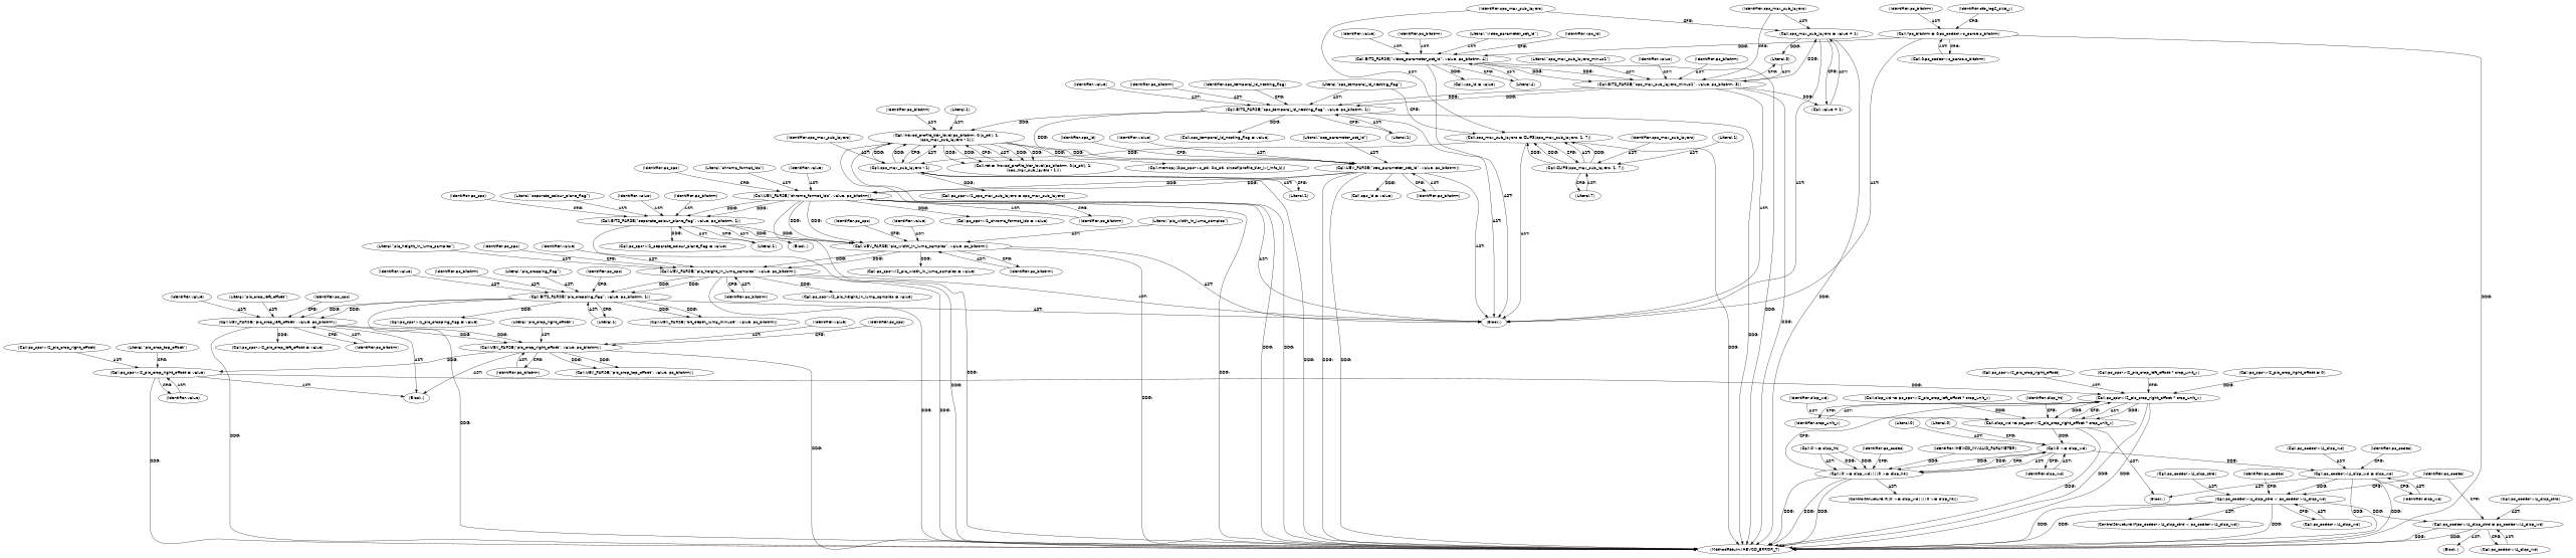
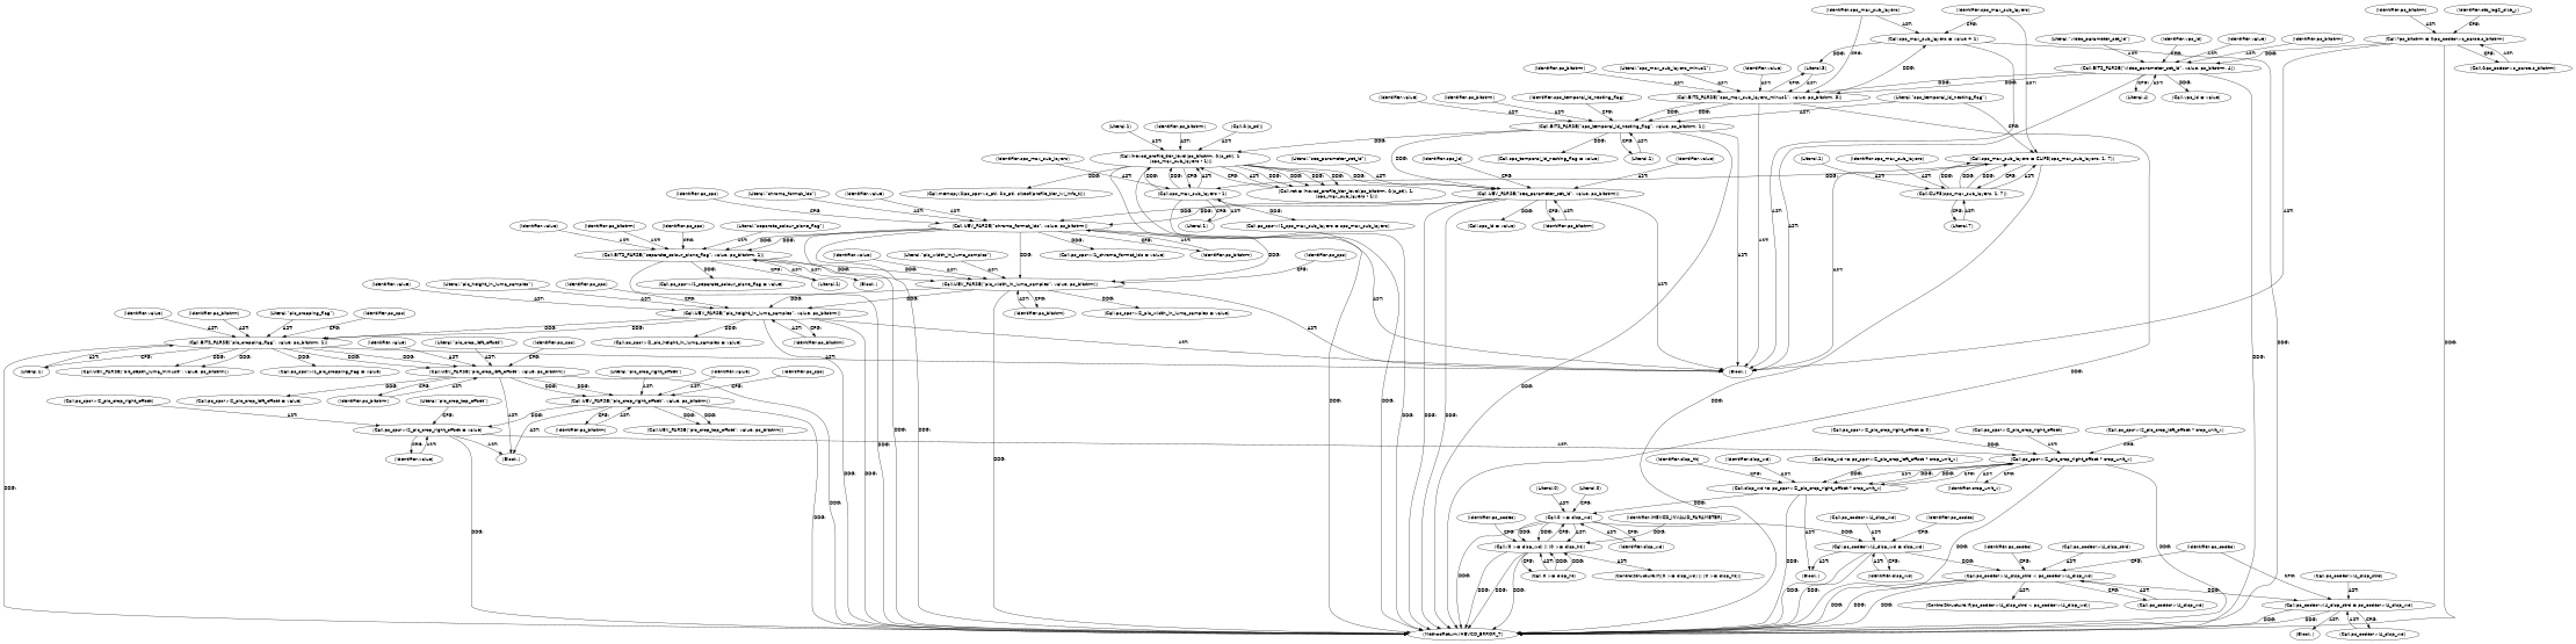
  digraph {
    fontname="DejaVu Sans"
    node [fontname="DejaVu Sans"]
    edge [fontname="DejaVu Sans"]
    n1 [label="(Call,ps_sps->i2_pic_crop_right_offset = value)"]
    n2 [label="(Call,ps_sps->i2_pic_crop_right_offset * crop_unit_x)"]
    n3 [label="(Identifier,value)"]
    n4 [label="(MethodReturn,IHEVCD_ERROR_T)"]
    n5 [label="(Block,)"]
    n6 [label="(Call,disp_wd -= ps_sps->i2_pic_crop_right_offset * crop_unit_x)"]
    n7 [label="(Identifier,crop_unit_x)"]
    n8 [label="(Call,UEV_PARSE(\"pic_crop_right_offset\", value, ps_bitstrm))"]
    n9 [label="(Identifier,ps_bitstrm)"]
    n10 [label="(Call,UEV_PARSE(\"pic_crop_top_offset\", value, ps_bitstrm))"]
    n11 [label="(Call,UEV_PARSE(\"pic_crop_left_offset\", value, ps_bitstrm))"]
    n12 [label="(Call,ps_sps->i2_pic_crop_left_offset = value)"]
    n13 [label="(Identifier,ps_bitstrm)"]
    n14 [label="(Call,BITS_PARSE(\"pic_cropping_flag\", value, ps_bitstrm, 1))"]
    n15 [label="(Call,UEV_PARSE(\"bit_depth_luma_minus8\", value, ps_bitstrm))"]
    n16 [label="(Call,ps_sps->i1_pic_cropping_flag = value)"]
    n17 [label="(Literal,1)"]
    n18 [label="(Block,)"]
    n19 [label="(Call,UEV_PARSE(\"pic_height_in_luma_samples\", value, ps_bitstrm))"]
    n20 [label="(Identifier,ps_bitstrm)"]
    n21 [label="(Call,ps_sps->i2_pic_height_in_luma_samples = value)"]
    n22 [label="(Call,UEV_PARSE(\"pic_width_in_luma_samples\", value, ps_bitstrm))"]
    n23 [label="(Identifier,ps_bitstrm)"]
    n24 [label="(Call,ps_sps->i2_pic_width_in_luma_samples = value)"]
    n25 [label="(Call,UEV_PARSE(\"chroma_format_idc\", value, ps_bitstrm))"]
    n26 [label="(Call,BITS_PARSE(\"separate_colour_plane_flag\", value, ps_bitstrm, 1))"]
    n27 [label="(Call,ps_sps->i1_chroma_format_idc = value)"]
    n28 [label="(Identifier,ps_bitstrm)"]
    n29 [label="(Call,ps_sps->i1_separate_colour_plane_flag = value)"]
    n30 [label="(Literal,1)"]
    n31 [label="(Block,)"]
    n32 [label="(Call,UEV_PARSE(\"seq_parameter_set_id\", value, ps_bitstrm))"]
    n33 [label="(Call,sps_id = value)"]
    n34 [label="(Identifier,ps_bitstrm)"]
    n35 [label="(Call,BITS_PARSE(\"sps_temporal_id_nesting_flag\", value, ps_bitstrm, 1))"]
    n36 [label="(Call,ihevcd_profile_tier_level(ps_bitstrm, &(s_ptl), 1,\n (sps_max_sub_layers - 1)))"]
    n37 [label="(Call,sps_temporal_id_nesting_flag = value)"]
    n38 [label="(Literal,1)"]
    n39 [label="(Call,sps_max_sub_layers - 1)"]
    n40 [label="(Call,ret = ihevcd_profile_tier_level(ps_bitstrm, &(s_ptl), 1,\n (sps_max_sub_layers - 1)))"]
    n41 [label="(Call,memcpy(&ps_sps->s_ptl, &s_ptl, sizeof(profile_tier_lvl_info_t)))"]
    n42 [label="(Call,BITS_PARSE(\"sps_max_sub_layers_minus1\", value, ps_bitstrm, 3))"]
    n43 [label="(Call,sps_max_sub_layers = value + 1)"]
-   n44 [label="(Call,value + 1)"]
    n45 [label="(Literal,3)"]
    n46 [label="(Call,BITS_PARSE(\"video_parameter_set_id\", value, ps_bitstrm, 4))"]
    n47 [label="(Call,vps_id = value)"]
    n48 [label="(Literal,4)"]
    n49 [label="(Call,*ps_bitstrm = &ps_codec->s_parse.s_bitstrm)"]
    n50 [label="(Call,&ps_codec->s_parse.s_bitstrm)"]
    n51 [label="(Literal,1)"]
    n52 [label="(Call,ps_sps->i1_sps_max_sub_layers = sps_max_sub_layers)"]
    n53 [label="(Call,sps_max_sub_layers = CLIP3(sps_max_sub_layers, 1, 7))"]
    n54 [label="(Call,CLIP3(sps_max_sub_layers, 1, 7))"]
    n55 [label="(Literal,7)"]
    n56 [label="(Call,0 >= disp_wd)"]
    n57 [label="(Block,)"]
    n58 [label="(Call,(0 >= disp_wd) || (0 >= disp_ht))"]
    n59 [label="(Call,ps_codec->i4_disp_wd = disp_wd)"]
    n60 [label="(Identifier,disp_wd)"]
    n61 [label="(Call,0 >= disp_ht)"]
    n62 [label="(ControlStructure,if((0 >= disp_wd) || (0 >= disp_ht)))"]
    n63 [label="(Call,ps_codec->i4_disp_strd < ps_codec->i4_disp_wd)"]
    n64 [label="(Identifier,disp_wd)"]
    n65 [label="(Call,ps_codec->i4_disp_strd = ps_codec->i4_disp_wd)"]
    n66 [label="(Call,ps_codec->i4_disp_wd)"]
    n67 [label="(ControlStructure,if(ps_codec->i4_disp_strd < ps_codec->i4_disp_wd))"]
    n68 [label="(Call,ps_codec->i4_disp_wd)"]
    n69 [label="(Block,)"]
    n70 [label="(Call,ps_codec->i4_disp_strd)"]
    n71 [label="(Identifier,value)"]
    n72 [label="(Identifier,sps_id)"]
    n73 [label="(Literal,\"sps_max_sub_layers_minus1\")"]
+   n74 [label="(Call,&(s_ptl))"]
    n75 [label="(Identifier,ps_sps)"]
    n76 [label="(Call,ps_sps->i2_pic_crop_left_offset * crop_unit_x)"]
    n77 [label="(Identifier,value)"]
    n78 [label="(Identifier,value)"]
    n79 [label="(Identifier,value)"]
    n80 [label="(Identifier,ps_sps)"]
    n81 [label="(Identifier,ps_codec)"]
    n82 [label="(Call,ps_sps->i2_pic_crop_right_offset)"]
    n83 [label="(Identifier,ps_bitstrm)"]
    n84 [label="(Literal,\"video_parameter_set_id\")"]
    n85 [label="(Identifier,value)"]
    n86 [label="(Literal,\"pic_crop_right_offset\")"]
    n87 [label="(Identifier,sps_max_sub_layers)"]
    n88 [label="(Identifier,disp_wd)"]
    n89 [label="(Literal,\"chroma_format_idc\")"]
    n90 [label="(Call,ps_sps->i2_pic_crop_right_offset = 0)"]
    n91 [label="(Identifier,ps_sps)"]
    n92 [label="(Identifier,value)"]
    n93 [label="(Identifier,ps_codec)"]
    n94 [label="(Identifier,value)"]
    n95 [label="(Identifier,value)"]
    n96 [label="(Identifier,ps_bitstrm)"]
    n97 [label="(Literal,1)"]
    n98 [label="(Identifier,sps_temporal_id_nesting_flag)"]
    n99 [label="(Call,ps_codec->i4_disp_wd)"]
    n100 [label="(Identifier,ps_bitstrm)"]
    n101 [label="(Literal,1)"]
    n102 [label="(Identifier,ps_bitstrm)"]
    n103 [label="(Identifier,value)"]
    n104 [label="(Call,disp_wd -= ps_sps->i2_pic_crop_left_offset * crop_unit_x)"]
    n105 [label="(Literal,\"seq_parameter_set_id\")"]
    n106 [label="(Literal,\"pic_width_in_luma_samples\")"]
    n107 [label="(Identifier,sps_max_sub_layers)"]
    n108 [label="(Identifier,vps_id)"]
    n109 [label="(Literal,\"pic_height_in_luma_samples\")"]
    n110 [label="(Literal,\"sps_temporal_id_nesting_flag\")"]
    n111 [label="(Identifier,ps_bitstrm)"]
    n112 [label="(Identifier,ps_bitstrm)"]
    n113 [label="(Identifier,value)"]
    n114 [label="(Literal,0)"]
    n115 [label="(Identifier,ps_bitstrm)"]
    n116 [label="(Literal,\"pic_cropping_flag\")"]
    n117 [label="(Identifier,sps_max_sub_layers)"]
    n118 [label="(Identifier,ps_codec)"]
    n119 [label="(Identifier,IHEVCD_INVALID_PARAMETER)"]
    n120 [label="(Literal,\"pic_crop_left_offset\")"]
    n121 [label="(Identifier,ps_codec)"]
    n122 [label="(Literal,0)"]
    n123 [label="(Literal,\"pic_crop_top_offset\")"]
    n124 [label="(Identifier,sps_max_sub_layers)"]
    n125 [label="(Identifier,ps_sps)"]
    n126 [label="(Identifier,ps_sps)"]
    n127 [label="(Call,ps_codec->i4_disp_strd)"]
    n128 [label="(Literal,\"separate_colour_plane_flag\")"]
    n129 [label="(Identifier,ps_sps)"]
    n130 [label="(Identifier,value)"]
    n131 [label="(Identifier,ps_sps)"]
    n132 [label="(Identifier,ctb_log2_size_y)"]
    n133 [label="(Call,ps_sps->i2_pic_crop_right_offset)"]
    n134 [label="(Identifier,disp_ht)"]
-   n1 -> n2 [label="DDG: "]
+   n1 -> n2 [label="AST: "]
    n1 -> n3 [label="CFG: "]
    n1 -> n4 [label="DDG: "]
    n1 -> n5 [label="AST: "]
    n2 -> n4 [label="DDG: "]
    n2 -> n4 [label="DDG: "]
    n2 -> n6 [label="AST: "]
    n2 -> n6 [label="DDG: "]
    n2 -> n6 [label="DDG: "]
    n2 -> n7 [label="CFG: "]
    n3 -> n1 [label="AST: "]
    n6 -> n2 [label="CFG: "]
    n6 -> n4 [label="DDG: "]
    n6 -> n56 [label="DDG: "]
    n6 -> n57 [label="AST: "]
    n7 -> n2 [label="AST: "]
    n8 -> n1 [label="DDG: "]
    n8 -> n4 [label="DDG: "]
    n8 -> n5 [label="AST: "]
    n8 -> n9 [label="CFG: "]
    n8 -> n10 [label="DDG: "]
    n8 -> n10 [label="DDG: "]
    n9 -> n8 [label="AST: "]
    n11 -> n4 [label="DDG: "]
    n11 -> n5 [label="AST: "]
    n11 -> n8 [label="DDG: "]
    n11 -> n8 [label="DDG: "]
    n11 -> n12 [label="DDG: "]
    n11 -> n13 [label="CFG: "]
    n13 -> n11 [label="AST: "]
    n14 -> n4 [label="DDG: "]
    n14 -> n11 [label="DDG: "]
    n14 -> n11 [label="DDG: "]
    n14 -> n15 [label="DDG: "]
    n14 -> n15 [label="DDG: "]
    n14 -> n16 [label="DDG: "]
    n14 -> n17 [label="CFG: "]
    n14 -> n18 [label="AST: "]
    n17 -> n14 [label="AST: "]
    n19 -> n4 [label="DDG: "]
    n19 -> n4 [label="DDG: "]
    n19 -> n14 [label="DDG: "]
    n19 -> n14 [label="DDG: "]
    n19 -> n18 [label="AST: "]
    n19 -> n20 [label="CFG: "]
    n19 -> n21 [label="DDG: "]
    n20 -> n19 [label="AST: "]
    n22 -> n4 [label="DDG: "]
    n22 -> n18 [label="AST: "]
    n22 -> n19 [label="DDG: "]
    n22 -> n19 [label="DDG: "]
    n22 -> n23 [label="CFG: "]
    n22 -> n24 [label="DDG: "]
    n23 -> n22 [label="AST: "]
    n25 -> n4 [label="DDG: "]
    n25 -> n4 [label="DDG: "]
    n25 -> n18 [label="AST: "]
    n25 -> n22 [label="DDG: "]
    n25 -> n22 [label="DDG: "]
    n25 -> n26 [label="DDG: "]
    n25 -> n26 [label="DDG: "]
    n25 -> n27 [label="DDG: "]
    n25 -> n28 [label="CFG: "]
    n26 -> n4 [label="DDG: "]
    n26 -> n22 [label="DDG: "]
    n26 -> n22 [label="DDG: "]
    n26 -> n29 [label="DDG: "]
    n26 -> n30 [label="CFG: "]
    n26 -> n31 [label="AST: "]
    n28 -> n25 [label="AST: "]
    n30 -> n26 [label="AST: "]
    n32 -> n4 [label="DDG: "]
    n32 -> n4 [label="DDG: "]
    n32 -> n18 [label="AST: "]
    n32 -> n25 [label="DDG: "]
    n32 -> n25 [label="DDG: "]
    n32 -> n33 [label="DDG: "]
    n32 -> n34 [label="CFG: "]
    n34 -> n32 [label="AST: "]
    n35 -> n4 [label="DDG: "]
    n35 -> n18 [label="AST: "]
    n35 -> n32 [label="DDG: "]
    n35 -> n36 [label="DDG: "]
    n35 -> n37 [label="DDG: "]
    n35 -> n38 [label="CFG: "]
    n36 -> n4 [label="DDG: "]
    n36 -> n4 [label="DDG: "]
    n36 -> n32 [label="DDG: "]
    n36 -> n39 [label="CFG: "]
    n36 -> n40 [label="AST: "]
    n36 -> n40 [label="DDG: "]
    n36 -> n40 [label="DDG: "]
    n36 -> n40 [label="DDG: "]
    n36 -> n40 [label="DDG: "]
    n36 -> n41 [label="DDG: "]
    n38 -> n35 [label="AST: "]
    n39 -> n4 [label="DDG: "]
    n39 -> n36 [label="AST: "]
    n39 -> n36 [label="DDG: "]
    n39 -> n36 [label="DDG: "]
    n39 -> n51 [label="CFG: "]
    n39 -> n52 [label="DDG: "]
    n40 -> n36 [label="CFG: "]
    n42 -> n4 [label="DDG: "]
    n42 -> n18 [label="AST: "]
    n42 -> n35 [label="DDG: "]
    n42 -> n35 [label="DDG: "]
    n42 -> n43 [label="DDG: "]
-   n42 -> n44 [label="DDG: "]
    n42 -> n45 [label="CFG: "]
    n43 -> n4 [label="DDG: "]
    n43 -> n18 [label="AST: "]
-   n43 -> n44 [label="CFG: "]
    n43 -> n45 [label="DDG: "]
-   n44 -> n43 [label="AST: "]
    n45 -> n42 [label="AST: "]
    n46 -> n4 [label="DDG: "]
    n46 -> n18 [label="AST: "]
    n46 -> n42 [label="DDG: "]
    n46 -> n42 [label="DDG: "]
    n46 -> n47 [label="DDG: "]
    n46 -> n48 [label="CFG: "]
    n48 -> n46 [label="AST: "]
    n49 -> n4 [label="DDG: "]
    n49 -> n18 [label="AST: "]
    n49 -> n46 [label="DDG: "]
    n49 -> n50 [label="CFG: "]
    n50 -> n49 [label="AST: "]
    n51 -> n39 [label="AST: "]
    n53 -> n4 [label="DDG: "]
    n53 -> n18 [label="AST: "]
    n53 -> n39 [label="DDG: "]
    n53 -> n54 [label="CFG: "]
    n54 -> n53 [label="AST: "]
    n54 -> n53 [label="DDG: "]
    n54 -> n53 [label="DDG: "]
    n54 -> n53 [label="DDG: "]
    n54 -> n55 [label="CFG: "]
    n55 -> n54 [label="AST: "]
+   n56 -> n4 [label="DDG: "]
    n56 -> n58 [label="AST: "]
    n56 -> n58 [label="DDG: "]
    n56 -> n58 [label="DDG: "]
    n56 -> n59 [label="DDG: "]
    n56 -> n60 [label="CFG: "]
    n58 -> n4 [label="DDG: "]
    n58 -> n4 [label="DDG: "]
    n58 -> n4 [label="DDG: "]
    n58 -> n56 [label="CFG: "]
-   n58 -> n2 [label="CFG: "]
+   n58 -> n61 [label="CFG: "]
    n58 -> n62 [label="AST: "]
    n59 -> n4 [label="DDG: "]
    n59 -> n4 [label="DDG: "]
    n59 -> n57 [label="AST: "]
    n59 -> n63 [label="DDG: "]
    n59 -> n64 [label="CFG: "]
    n60 -> n56 [label="AST: "]
    n61 -> n58 [label="AST: "]
    n61 -> n58 [label="DDG: "]
    n61 -> n58 [label="DDG: "]
    n63 -> n4 [label="DDG: "]
    n63 -> n4 [label="DDG: "]
    n63 -> n4 [label="DDG: "]
    n63 -> n65 [label="DDG: "]
    n63 -> n66 [label="CFG: "]
    n63 -> n67 [label="AST: "]
    n64 -> n59 [label="AST: "]
    n65 -> n4 [label="DDG: "]
    n65 -> n4 [label="DDG: "]
    n65 -> n68 [label="CFG: "]
    n65 -> n69 [label="AST: "]
    n66 -> n63 [label="AST: "]
    n68 -> n65 [label="AST: "]
    n70 -> n65 [label="AST: "]
    n71 -> n35 [label="AST: "]
    n72 -> n32 [label="CFG: "]
    n73 -> n42 [label="AST: "]
+   n74 -> n36 [label="AST: "]
    n75 -> n19 [label="CFG: "]
    n76 -> n2 [label="CFG: "]
    n77 -> n42 [label="AST: "]
    n78 -> n11 [label="AST: "]
    n79 -> n19 [label="AST: "]
    n80 -> n25 [label="CFG: "]
    n81 -> n58 [label="CFG: "]
    n82 -> n1 [label="AST: "]
    n83 -> n46 [label="AST: "]
    n84 -> n46 [label="AST: "]
    n85 -> n14 [label="AST: "]
    n86 -> n8 [label="AST: "]
    n87 -> n54 [label="AST: "]
    n88 -> n6 [label="AST: "]
    n89 -> n25 [label="AST: "]
    n90 -> n2 [label="DDG: "]
    n91 -> n22 [label="CFG: "]
    n92 -> n26 [label="AST: "]
    n93 -> n63 [label="CFG: "]
    n93 -> n65 [label="CFG: "]
    n94 -> n8 [label="AST: "]
    n95 -> n32 [label="AST: "]
    n96 -> n35 [label="AST: "]
    n97 -> n54 [label="AST: "]
    n98 -> n35 [label="CFG: "]
    n99 -> n59 [label="AST: "]
    n100 -> n49 [label="AST: "]
    n101 -> n36 [label="AST: "]
    n102 -> n36 [label="AST: "]
    n103 -> n22 [label="AST: "]
    n104 -> n6 [label="DDG: "]
    n105 -> n32 [label="AST: "]
    n106 -> n22 [label="AST: "]
    n107 -> n39 [label="AST: "]
    n108 -> n46 [label="CFG: "]
    n109 -> n19 [label="AST: "]
    n110 -> n35 [label="AST: "]
    n110 -> n53 [label="CFG: "]
    n111 -> n26 [label="AST: "]
    n112 -> n14 [label="AST: "]
    n113 -> n46 [label="AST: "]
    n114 -> n56 [label="CFG: "]
    n115 -> n42 [label="AST: "]
    n116 -> n14 [label="AST: "]
    n117 -> n43 [label="CFG: "]
    n117 -> n53 [label="AST: "]
    n118 -> n59 [label="CFG: "]
    n119 -> n58 [label="DDG: "]
    n120 -> n11 [label="AST: "]
    n121 -> n63 [label="CFG: "]
    n122 -> n56 [label="AST: "]
    n123 -> n1 [label="CFG: "]
    n124 -> n42 [label="CFG: "]
    n124 -> n43 [label="AST: "]
    n125 -> n26 [label="CFG: "]
    n126 -> n14 [label="CFG: "]
    n127 -> n63 [label="AST: "]
    n128 -> n26 [label="AST: "]
    n129 -> n11 [label="CFG: "]
    n130 -> n25 [label="AST: "]
    n131 -> n8 [label="CFG: "]
    n132 -> n49 [label="CFG: "]
    n133 -> n2 [label="AST: "]
    n134 -> n6 [label="CFG: "]
  }
